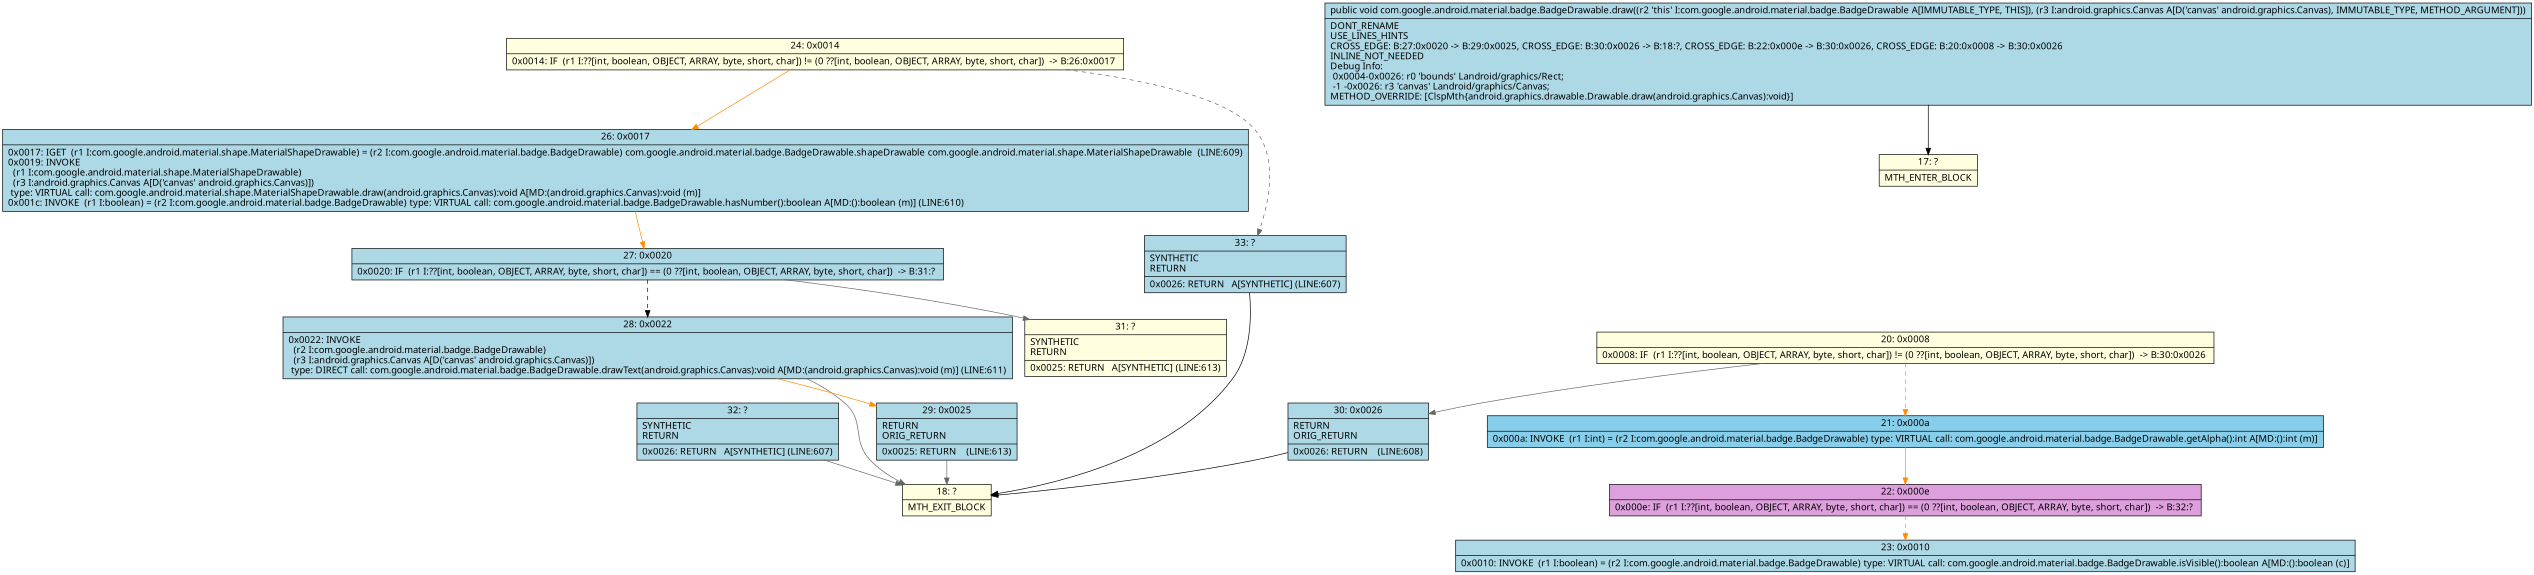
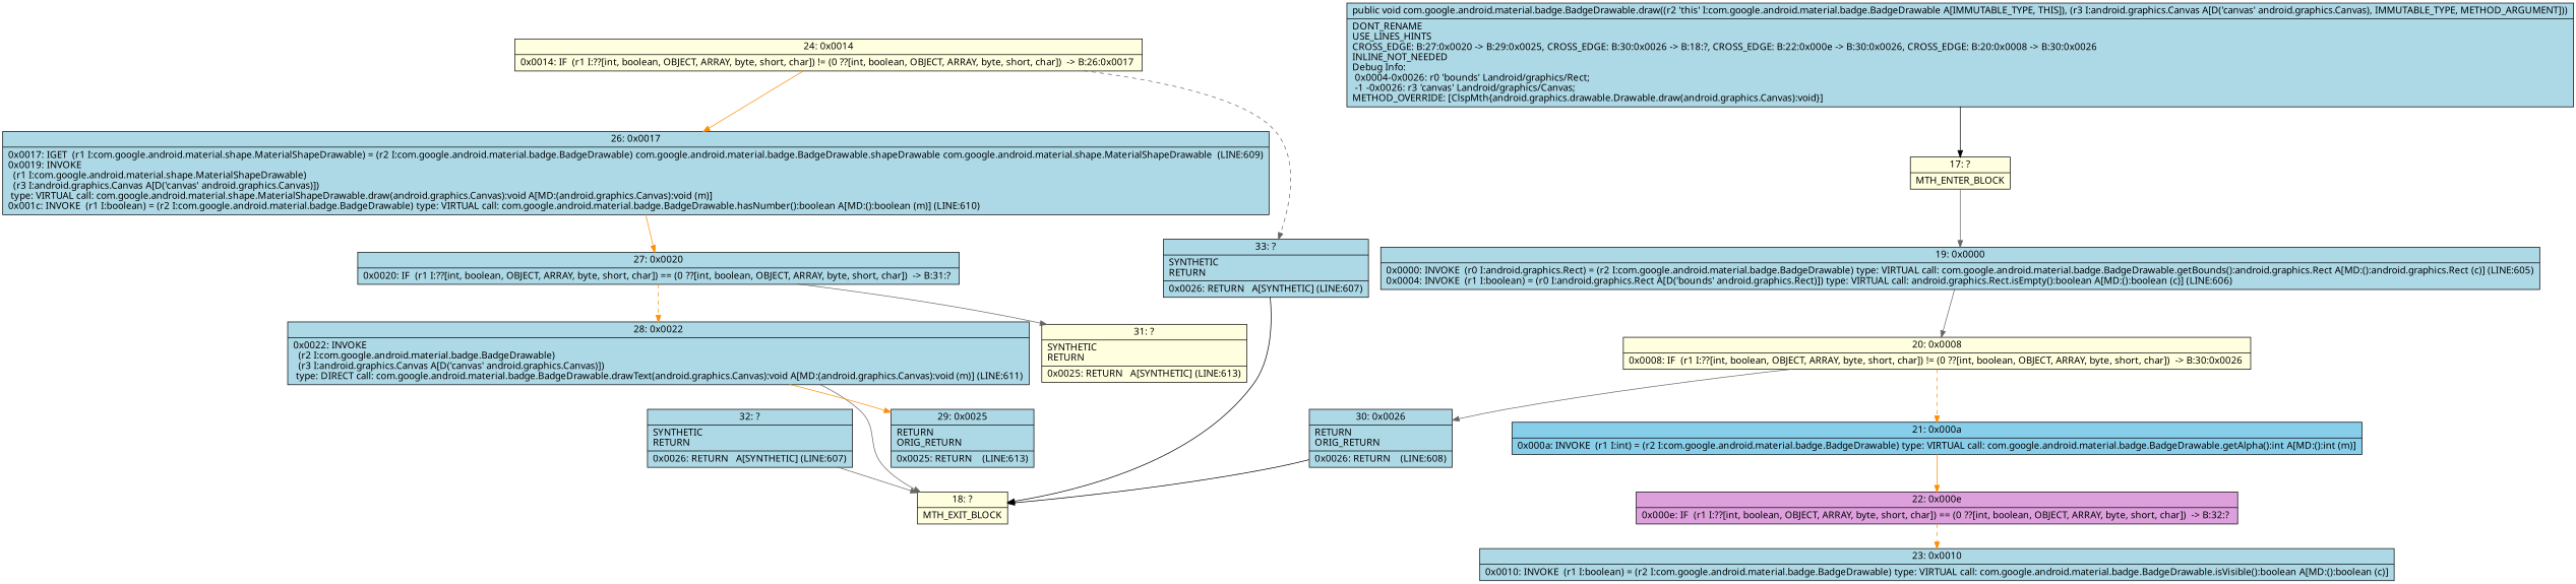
  digraph {
    fontname="Noto Sans"
    node [fillcolor=lightblue fontname="Noto Sans" shape=record style=filled]
    edge [color=gray40 fontname="Noto Sans"]
    n1 [fillcolor=lightyellow label="{17\:\ ?|MTH_ENTER_BLOCK\l}"]
+   n2 [label="{19\:\ 0x0000|0x0000: INVOKE  (r0 I:android.graphics.Rect) = (r2 I:com.google.android.material.badge.BadgeDrawable) type: VIRTUAL call: com.google.android.material.badge.BadgeDrawable.getBounds():android.graphics.Rect A[MD:():android.graphics.Rect (c)] (LINE:605)\l0x0004: INVOKE  (r1 I:boolean) = (r0 I:android.graphics.Rect A[D('bounds' android.graphics.Rect)]) type: VIRTUAL call: android.graphics.Rect.isEmpty():boolean A[MD:():boolean (c)] (LINE:606)\l}"]
    n3 [fillcolor=lightyellow label="{20\:\ 0x0008|0x0008: IF  (r1 I:??[int, boolean, OBJECT, ARRAY, byte, short, char]) != (0 ??[int, boolean, OBJECT, ARRAY, byte, short, char])  \-\> B:30:0x0026 \l}"]
    n4 [fillcolor=skyblue label="{21\:\ 0x000a|0x000a: INVOKE  (r1 I:int) = (r2 I:com.google.android.material.badge.BadgeDrawable) type: VIRTUAL call: com.google.android.material.badge.BadgeDrawable.getAlpha():int A[MD:():int (m)]\l}"]
    n5 [label="{30\:\ 0x0026|RETURN\lORIG_RETURN\l|0x0026: RETURN    (LINE:608)\l}"]
    n6 [fillcolor=plum label="{22\:\ 0x000e|0x000e: IF  (r1 I:??[int, boolean, OBJECT, ARRAY, byte, short, char]) == (0 ??[int, boolean, OBJECT, ARRAY, byte, short, char])  \-\> B:32:? \l}"]
    n7 [fillcolor=lightyellow label="{18\:\ ?|MTH_EXIT_BLOCK\l}"]
    n8 [label="{23\:\ 0x0010|0x0010: INVOKE  (r1 I:boolean) = (r2 I:com.google.android.material.badge.BadgeDrawable) type: VIRTUAL call: com.google.android.material.badge.BadgeDrawable.isVisible():boolean A[MD:():boolean (c)]\l}"]
    n9 [label="{32\:\ ?|SYNTHETIC\lRETURN\l|0x0026: RETURN   A[SYNTHETIC] (LINE:607)\l}"]
    n10 [fillcolor=lightyellow label="{24\:\ 0x0014|0x0014: IF  (r1 I:??[int, boolean, OBJECT, ARRAY, byte, short, char]) != (0 ??[int, boolean, OBJECT, ARRAY, byte, short, char])  \-\> B:26:0x0017 \l}"]
    n11 [label="{26\:\ 0x0017|0x0017: IGET  (r1 I:com.google.android.material.shape.MaterialShapeDrawable) = (r2 I:com.google.android.material.badge.BadgeDrawable) com.google.android.material.badge.BadgeDrawable.shapeDrawable com.google.android.material.shape.MaterialShapeDrawable  (LINE:609)\l0x0019: INVOKE  \l  (r1 I:com.google.android.material.shape.MaterialShapeDrawable)\l  (r3 I:android.graphics.Canvas A[D('canvas' android.graphics.Canvas)])\l type: VIRTUAL call: com.google.android.material.shape.MaterialShapeDrawable.draw(android.graphics.Canvas):void A[MD:(android.graphics.Canvas):void (m)]\l0x001c: INVOKE  (r1 I:boolean) = (r2 I:com.google.android.material.badge.BadgeDrawable) type: VIRTUAL call: com.google.android.material.badge.BadgeDrawable.hasNumber():boolean A[MD:():boolean (m)] (LINE:610)\l}"]
    n12 [label="{33\:\ ?|SYNTHETIC\lRETURN\l|0x0026: RETURN   A[SYNTHETIC] (LINE:607)\l}"]
    n13 [label="{27\:\ 0x0020|0x0020: IF  (r1 I:??[int, boolean, OBJECT, ARRAY, byte, short, char]) == (0 ??[int, boolean, OBJECT, ARRAY, byte, short, char])  \-\> B:31:? \l}"]
    n14 [label="{28\:\ 0x0022|0x0022: INVOKE  \l  (r2 I:com.google.android.material.badge.BadgeDrawable)\l  (r3 I:android.graphics.Canvas A[D('canvas' android.graphics.Canvas)])\l type: DIRECT call: com.google.android.material.badge.BadgeDrawable.drawText(android.graphics.Canvas):void A[MD:(android.graphics.Canvas):void (m)] (LINE:611)\l}"]
    n15 [fillcolor=lightyellow label="{31\:\ ?|SYNTHETIC\lRETURN\l|0x0025: RETURN   A[SYNTHETIC] (LINE:613)\l}"]
    n16 [label="{29\:\ 0x0025|RETURN\lORIG_RETURN\l|0x0025: RETURN    (LINE:613)\l}"]
    n17 [label="{public void com.google.android.material.badge.BadgeDrawable.draw((r2 'this' I:com.google.android.material.badge.BadgeDrawable A[IMMUTABLE_TYPE, THIS]), (r3 I:android.graphics.Canvas A[D('canvas' android.graphics.Canvas), IMMUTABLE_TYPE, METHOD_ARGUMENT]))  | DONT_RENAME\lUSE_LINES_HINTS\lCROSS_EDGE: B:27:0x0020 \-\> B:29:0x0025, CROSS_EDGE: B:30:0x0026 \-\> B:18:?, CROSS_EDGE: B:22:0x000e \-\> B:30:0x0026, CROSS_EDGE: B:20:0x0008 \-\> B:30:0x0026\lINLINE_NOT_NEEDED\lDebug Info:\l  0x0004\-0x0026: r0 'bounds' Landroid\/graphics\/Rect;\l  \-1 \-0x0026: r3 'canvas' Landroid\/graphics\/Canvas;\lMETHOD_OVERRIDE: [ClspMth\{android.graphics.drawable.Drawable.draw(android.graphics.Canvas):void\}]\l}"]
+   n1 -> n2
+   n2 -> n3
    n3 -> n4 [color=darkorange style=dashed]
    n3 -> n5
    n4 -> n6 [color=darkorange]
    n5 -> n7 [color=black]
    n6 -> n8 [color=darkorange style=dashed]
    n9 -> n7
    n10 -> n11 [color=darkorange]
    n10 -> n12 [style=dashed]
    n11 -> n13 [color=darkorange]
    n12 -> n7 [color=black]
-   n13 -> n14 [color=black style=dashed]
+   n13 -> n14 [color=darkorange style=dashed]
    n13 -> n15
    n14 -> n7
    n14 -> n16 [color=darkorange]
-   n16 -> n7
    n17 -> n1 [color=black]
  }
